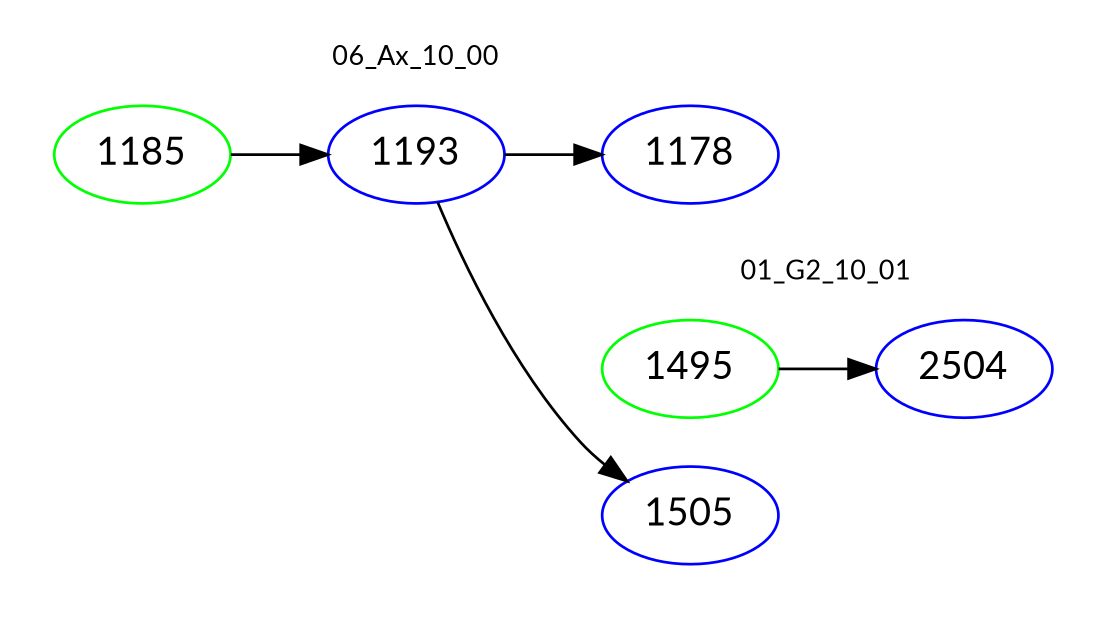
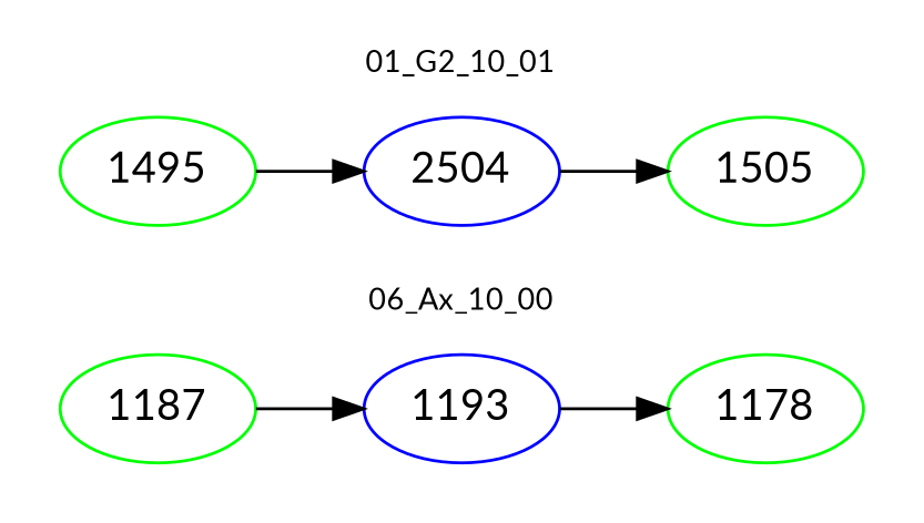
  digraph {
    fontname=Lato
    rankdir=LR
    node [color=blue fontname=Lato]
    edge [color=black fontname=Lato]
-   n1 [color=green label=1185]
+   n1 [color=green label=1187]
    n2 [label=1193]
-   n3 [label=1178]
+   n3 [color=green label=1178]
    n4 [color=green label=1495]
    n5 [label=2504]
-   n6 [label=1505]
+   n6 [color=green label=1505]
    subgraph cluster_1 {
      color=white
      fontsize=10
      label="06_Ax_10_00"
      n1
      n2
      n3
    }
    subgraph cluster_2 {
      color=white
      fontsize=10
      label="01_G2_10_01"
      n4
      n5
      n6
    }
    n1 -> n2
    n2 -> n3
    n4 -> n5
-   n2 -> n6
+   n5 -> n6
  }
